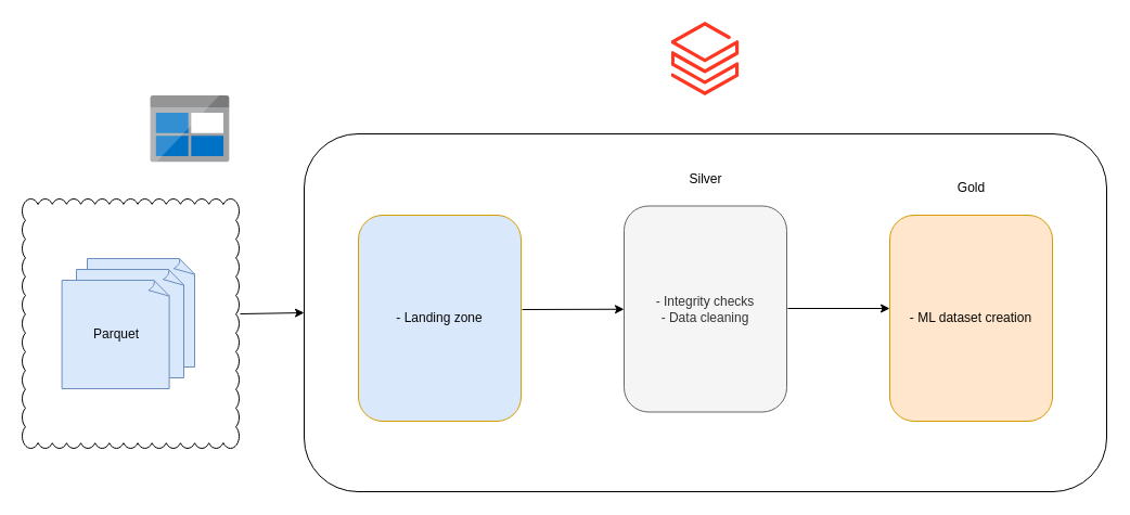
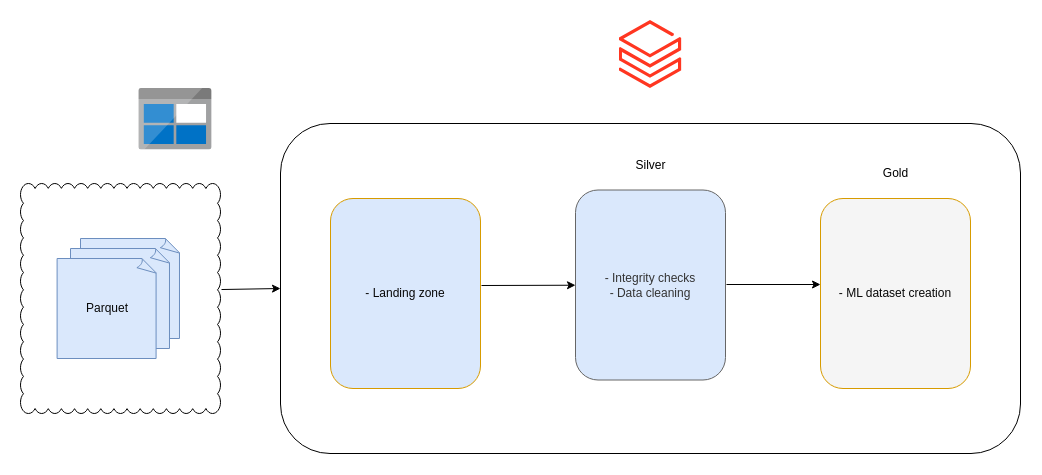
  <mxCell id="0" />
  <mxCell id="1" parent="0" />
  <mxCell id="2" value="" style="whiteSpace=wrap;html=1;shape=mxgraph.basic.cloud_rect" vertex="1" parent="1"><mxGeometry x="20" y="183" width="200" height="230" as="geometry" /></mxCell>
  <mxCell id="3" value="Parquet" style="whiteSpace=wrap;html=1;shape=mxgraph.basic.document;fillColor=#dae8fc;strokeColor=#6c8ebf;fontColor=#080808;" vertex="1" parent="1"><mxGeometry x="80" y="238" width="100" height="100" as="geometry" /></mxCell>
  <mxCell id="4" value="" style="image;aspect=fixed;html=1;points=[];align=center;fontSize=12;image=img/lib/azure2/analytics/Azure_Databricks.svg;" vertex="1" parent="1"><mxGeometry x="618.6" y="20" width="62.8" height="68" as="geometry" /></mxCell>
  <mxCell id="5" value="Blob storage" style="image;sketch=0;aspect=fixed;html=1;points=[];align=center;fontSize=12;image=img/lib/mscae/BlobBlock.svg;labelBackgroundColor=none;fontColor=#FFFFFF;" vertex="1" parent="1"><mxGeometry x="138.39" y="88" width="73.21" height="61.5" as="geometry" /></mxCell>
  <mxCell id="6" value="Parquet" style="whiteSpace=wrap;html=1;shape=mxgraph.basic.document;fillColor=#dae8fc;strokeColor=#6c8ebf;fontColor=#080808;" vertex="1" parent="1"><mxGeometry x="70" y="248" width="100" height="100" as="geometry" /></mxCell>
  <mxCell id="7" value="Parquet" style="whiteSpace=wrap;html=1;shape=mxgraph.basic.document;fillColor=#dae8fc;strokeColor=#6c8ebf;fontColor=#080808;" vertex="1" parent="1"><mxGeometry x="56.6" y="258" width="100" height="100" as="geometry" /></mxCell>
  <mxCell id="8" value="" style="rounded=1;whiteSpace=wrap;html=1;" vertex="1" parent="1"><mxGeometry x="280" y="123" width="740" height="330" as="geometry" /></mxCell>
  <mxCell id="9" value="" style="endArrow=classic;html=1;rounded=0;entryX=0;entryY=0.5;entryDx=0;entryDy=0;exitX=1.005;exitY=0.461;exitDx=0;exitDy=0;exitPerimeter=0;" edge="1" parent="1" source="2" target="8"><mxGeometry width="50" height="50" relative="1" as="geometry"><mxPoint x="221" y="292" as="sourcePoint" /><mxPoint x="570" y="398" as="targetPoint" /></mxGeometry></mxCell>
  <mxCell id="10" value="- Landing zone" style="rounded=1;whiteSpace=wrap;html=1;labelBackgroundColor=none;fillColor=#dae8fc;strokeColor=#d79b00;fontColor=#080808;" vertex="1" parent="1"><mxGeometry x="330" y="198" width="150" height="190" as="geometry" /></mxCell>
- <mxCell id="11" value="- Integrity checks&lt;br&gt;- Data cleaning" style="rounded=1;whiteSpace=wrap;html=1;labelBackgroundColor=none;fillColor=#f5f5f5;strokeColor=#666666;fontColor=#333333;" vertex="1" parent="1"><mxGeometry x="575" y="189.5" width="150" height="190" as="geometry" /></mxCell>
+ <mxCell id="11" value="- Integrity checks&lt;br&gt;- Data cleaning" style="rounded=1;whiteSpace=wrap;html=1;labelBackgroundColor=none;fillColor=#dae8fc;strokeColor=#666666;fontColor=#333333;" vertex="1" parent="1"><mxGeometry x="575" y="189.5" width="150" height="190" as="geometry" /></mxCell>
  <mxCell id="12" value="Silver" style="text;html=1;align=center;verticalAlign=middle;resizable=0;points=[];autosize=1;strokeColor=none;fillColor=none;" vertex="1" parent="1"><mxGeometry x="625" y="149.5" width="50" height="30" as="geometry" /></mxCell>
- <mxCell id="13" value="- ML dataset creation" style="rounded=1;whiteSpace=wrap;html=1;labelBackgroundColor=none;fillColor=#ffe6cc;strokeColor=#d79b00;fontColor=#080808;" vertex="1" parent="1"><mxGeometry x="820" y="198" width="150" height="190" as="geometry" /></mxCell>
+ <mxCell id="13" value="- ML dataset creation" style="rounded=1;whiteSpace=wrap;html=1;labelBackgroundColor=none;fillColor=#f5f5f5;strokeColor=#d79b00;fontColor=#080808;" vertex="1" parent="1"><mxGeometry x="820" y="198" width="150" height="190" as="geometry" /></mxCell>
  <mxCell id="14" value="Gold" style="text;html=1;align=center;verticalAlign=middle;resizable=0;points=[];autosize=1;strokeColor=none;fillColor=none;" vertex="1" parent="1"><mxGeometry x="870" y="158" width="50" height="30" as="geometry" /></mxCell>
  <mxCell id="15" value="" style="endArrow=classic;html=1;rounded=0;exitX=1.005;exitY=0.461;exitDx=0;exitDy=0;exitPerimeter=0;" edge="1" parent="1" target="11"><mxGeometry width="50" height="50" relative="1" as="geometry"><mxPoint x="481" y="285" as="sourcePoint" /><mxPoint x="540" y="284" as="targetPoint" /></mxGeometry></mxCell>
  <mxCell id="16" value="" style="endArrow=classic;html=1;rounded=0;exitX=1.005;exitY=0.461;exitDx=0;exitDy=0;exitPerimeter=0;" edge="1" parent="1"><mxGeometry width="50" height="50" relative="1" as="geometry"><mxPoint x="726" y="284" as="sourcePoint" /><mxPoint x="820" y="284" as="targetPoint" /></mxGeometry></mxCell>
